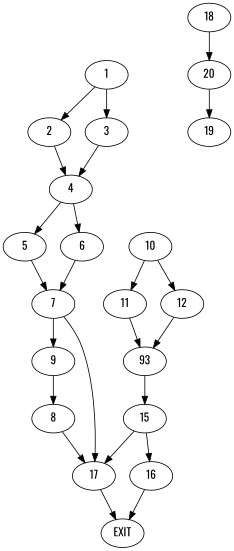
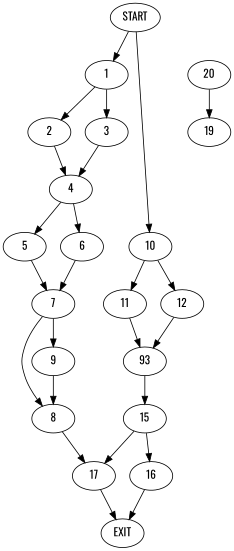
  digraph {
    fontname=Oswald
    node [fontname=Oswald]
    edge [fontname=Oswald]
+   n1 [label=START]
    1
    10
    2
    3
    11
    12
-   18
    20
    n10 [label=EXIT]
    4
    5
    6
    7
    8
    9
    17
    n18 [label=93]
    15
    16
    19
+   n1 -> 1
+   n1 -> 10
    1 -> 2
    1 -> 3
    10 -> 11
    10 -> 12
    2 -> 4
    3 -> 4
    11 -> n18
    12 -> n18
-   18 -> 20
    20 -> 19
    4 -> 5
    4 -> 6
    5 -> 7
    6 -> 7
-   7 -> 17
+   7 -> 8
    7 -> 9
    8 -> 17
    9 -> 8
    17 -> n10
    n18 -> 15
    15 -> 17
    15 -> 16
    16 -> n10
  }
